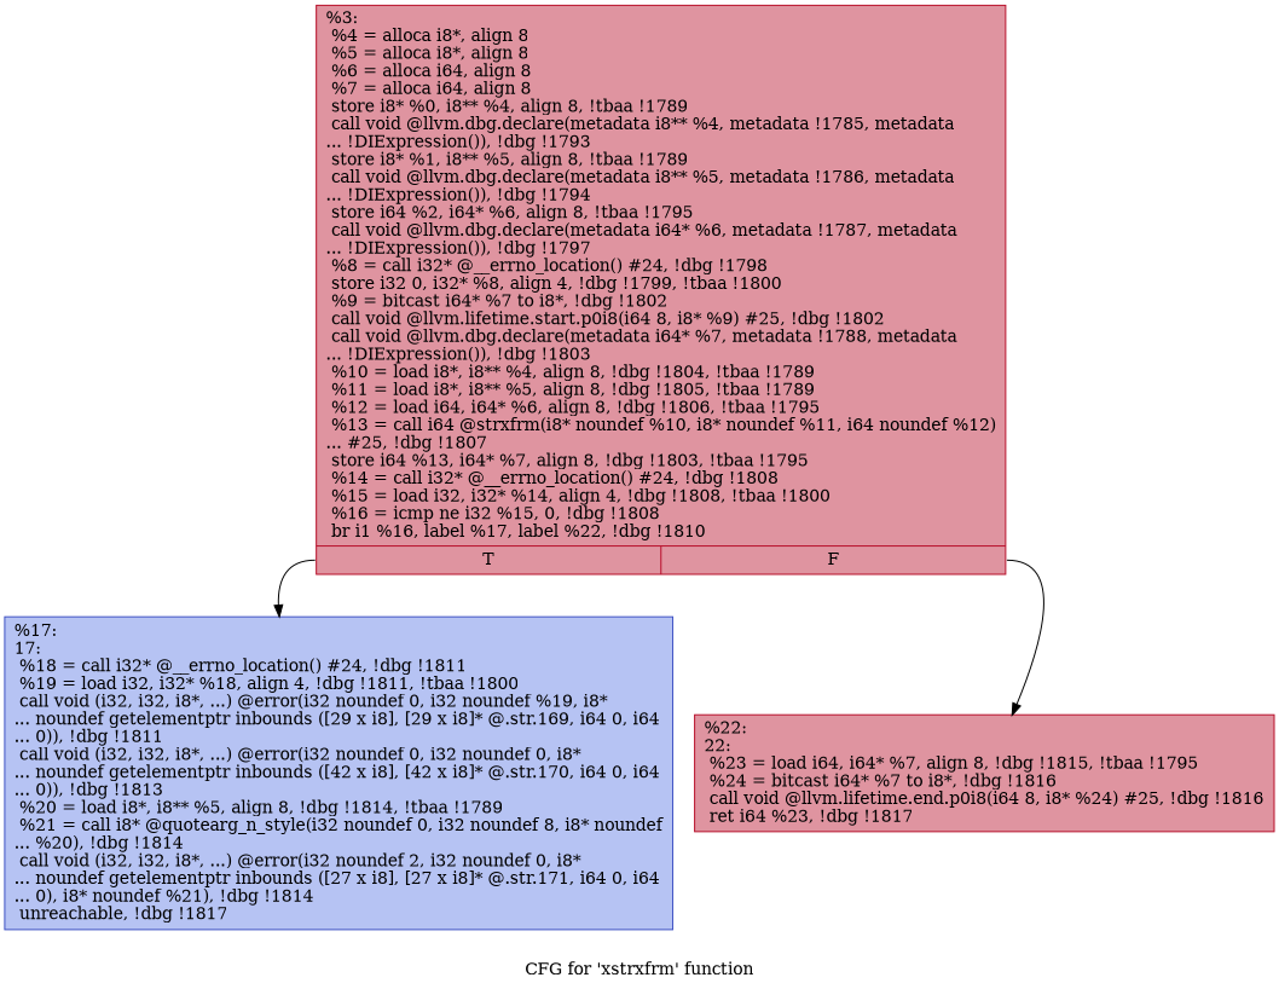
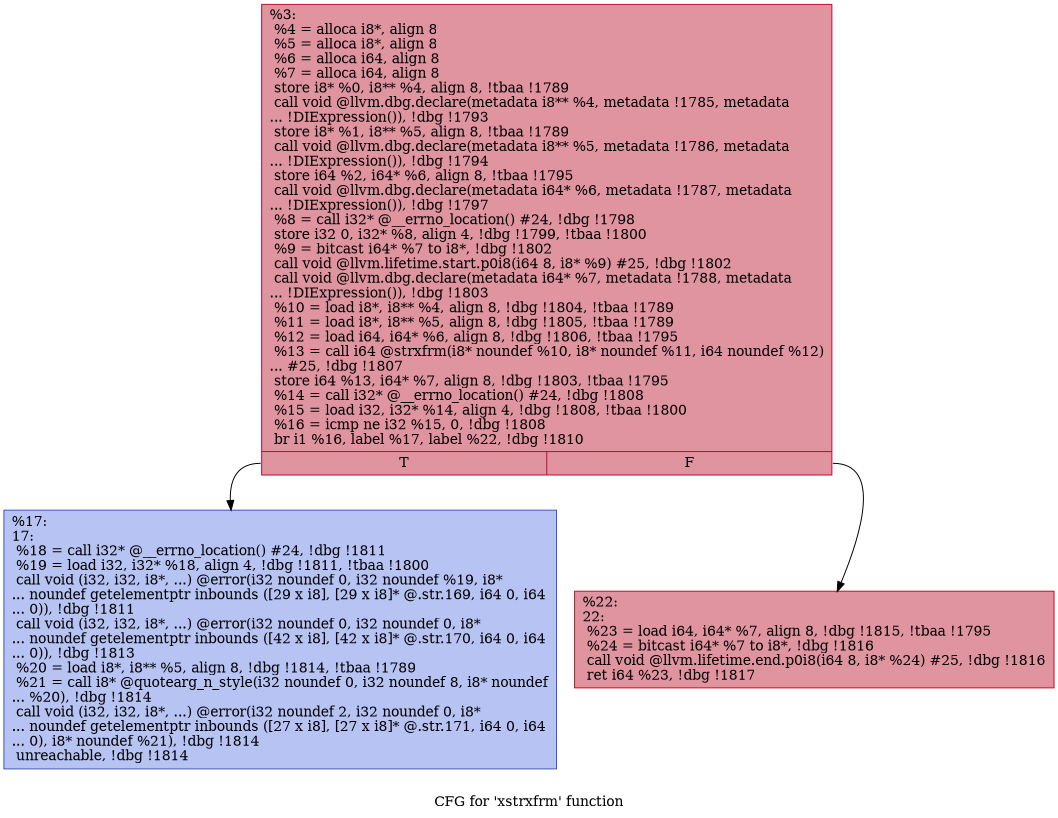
  digraph {
    label="CFG for 'xstrxfrm' function"
    node [color="#b70d28ff" fillcolor="#b70d2870" shape=record style=filled]
    n1 [label="{%3:\l  %4 = alloca i8*, align 8\l  %5 = alloca i8*, align 8\l  %6 = alloca i64, align 8\l  %7 = alloca i64, align 8\l  store i8* %0, i8** %4, align 8, !tbaa !1789\l  call void @llvm.dbg.declare(metadata i8** %4, metadata !1785, metadata\l... !DIExpression()), !dbg !1793\l  store i8* %1, i8** %5, align 8, !tbaa !1789\l  call void @llvm.dbg.declare(metadata i8** %5, metadata !1786, metadata\l... !DIExpression()), !dbg !1794\l  store i64 %2, i64* %6, align 8, !tbaa !1795\l  call void @llvm.dbg.declare(metadata i64* %6, metadata !1787, metadata\l... !DIExpression()), !dbg !1797\l  %8 = call i32* @__errno_location() #24, !dbg !1798\l  store i32 0, i32* %8, align 4, !dbg !1799, !tbaa !1800\l  %9 = bitcast i64* %7 to i8*, !dbg !1802\l  call void @llvm.lifetime.start.p0i8(i64 8, i8* %9) #25, !dbg !1802\l  call void @llvm.dbg.declare(metadata i64* %7, metadata !1788, metadata\l... !DIExpression()), !dbg !1803\l  %10 = load i8*, i8** %4, align 8, !dbg !1804, !tbaa !1789\l  %11 = load i8*, i8** %5, align 8, !dbg !1805, !tbaa !1789\l  %12 = load i64, i64* %6, align 8, !dbg !1806, !tbaa !1795\l  %13 = call i64 @strxfrm(i8* noundef %10, i8* noundef %11, i64 noundef %12)\l... #25, !dbg !1807\l  store i64 %13, i64* %7, align 8, !dbg !1803, !tbaa !1795\l  %14 = call i32* @__errno_location() #24, !dbg !1808\l  %15 = load i32, i32* %14, align 4, !dbg !1808, !tbaa !1800\l  %16 = icmp ne i32 %15, 0, !dbg !1808\l  br i1 %16, label %17, label %22, !dbg !1810\l|{<s0>T|<s1>F}}"]
-   n2 [color="#3d50c3ff" fillcolor="#5977e370" label="{%17:\l17:                                               \l  %18 = call i32* @__errno_location() #24, !dbg !1811\l  %19 = load i32, i32* %18, align 4, !dbg !1811, !tbaa !1800\l  call void (i32, i32, i8*, ...) @error(i32 noundef 0, i32 noundef %19, i8*\l... noundef getelementptr inbounds ([29 x i8], [29 x i8]* @.str.169, i64 0, i64\l... 0)), !dbg !1811\l  call void (i32, i32, i8*, ...) @error(i32 noundef 0, i32 noundef 0, i8*\l... noundef getelementptr inbounds ([42 x i8], [42 x i8]* @.str.170, i64 0, i64\l... 0)), !dbg !1813\l  %20 = load i8*, i8** %5, align 8, !dbg !1814, !tbaa !1789\l  %21 = call i8* @quotearg_n_style(i32 noundef 0, i32 noundef 8, i8* noundef\l... %20), !dbg !1814\l  call void (i32, i32, i8*, ...) @error(i32 noundef 2, i32 noundef 0, i8*\l... noundef getelementptr inbounds ([27 x i8], [27 x i8]* @.str.171, i64 0, i64\l... 0), i8* noundef %21), !dbg !1814\l  unreachable, !dbg !1817\l}"]
+   n2 [color="#3d50c3ff" fillcolor="#5977e370" label="{%17:\l17:                                               \l  %18 = call i32* @__errno_location() #24, !dbg !1811\l  %19 = load i32, i32* %18, align 4, !dbg !1811, !tbaa !1800\l  call void (i32, i32, i8*, ...) @error(i32 noundef 0, i32 noundef %19, i8*\l... noundef getelementptr inbounds ([29 x i8], [29 x i8]* @.str.169, i64 0, i64\l... 0)), !dbg !1811\l  call void (i32, i32, i8*, ...) @error(i32 noundef 0, i32 noundef 0, i8*\l... noundef getelementptr inbounds ([42 x i8], [42 x i8]* @.str.170, i64 0, i64\l... 0)), !dbg !1813\l  %20 = load i8*, i8** %5, align 8, !dbg !1814, !tbaa !1789\l  %21 = call i8* @quotearg_n_style(i32 noundef 0, i32 noundef 8, i8* noundef\l... %20), !dbg !1814\l  call void (i32, i32, i8*, ...) @error(i32 noundef 2, i32 noundef 0, i8*\l... noundef getelementptr inbounds ([27 x i8], [27 x i8]* @.str.171, i64 0, i64\l... 0), i8* noundef %21), !dbg !1814\l  unreachable, !dbg !1814\l}"]
    n3 [label="{%22:\l22:                                               \l  %23 = load i64, i64* %7, align 8, !dbg !1815, !tbaa !1795\l  %24 = bitcast i64* %7 to i8*, !dbg !1816\l  call void @llvm.lifetime.end.p0i8(i64 8, i8* %24) #25, !dbg !1816\l  ret i64 %23, !dbg !1817\l}"]
    n1 -> n2 [tailport=s0]
    n1 -> n3 [tailport=s1]
  }
